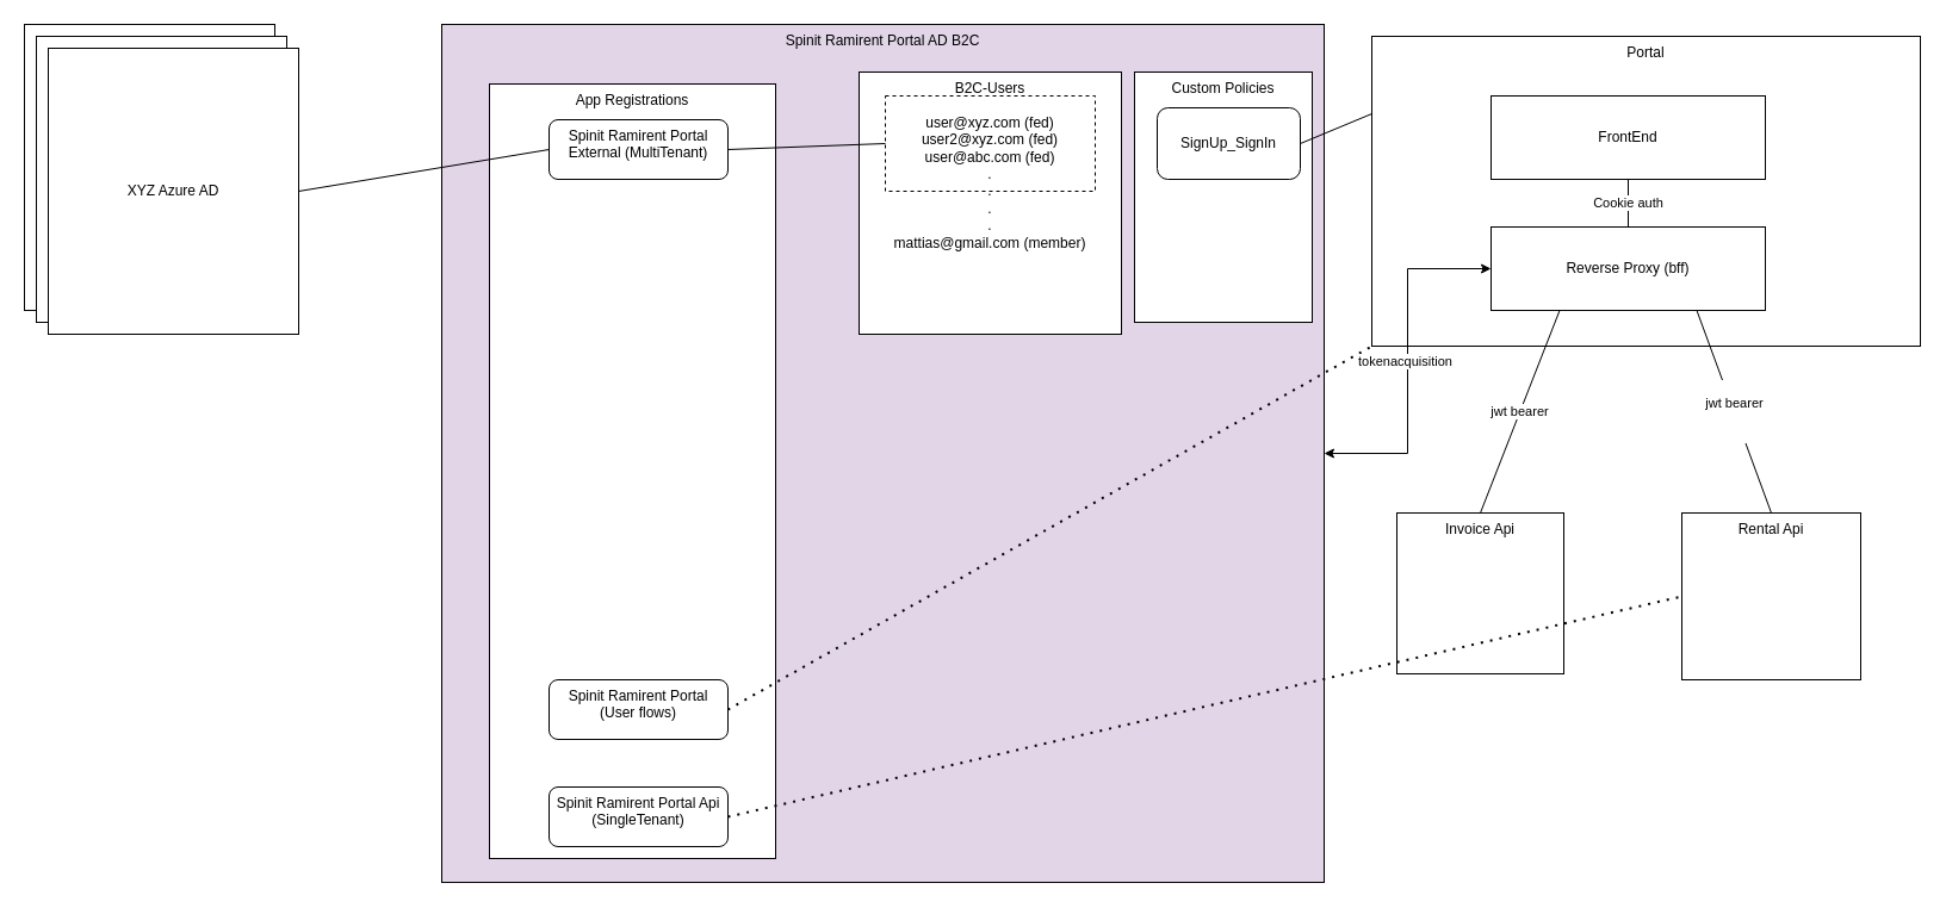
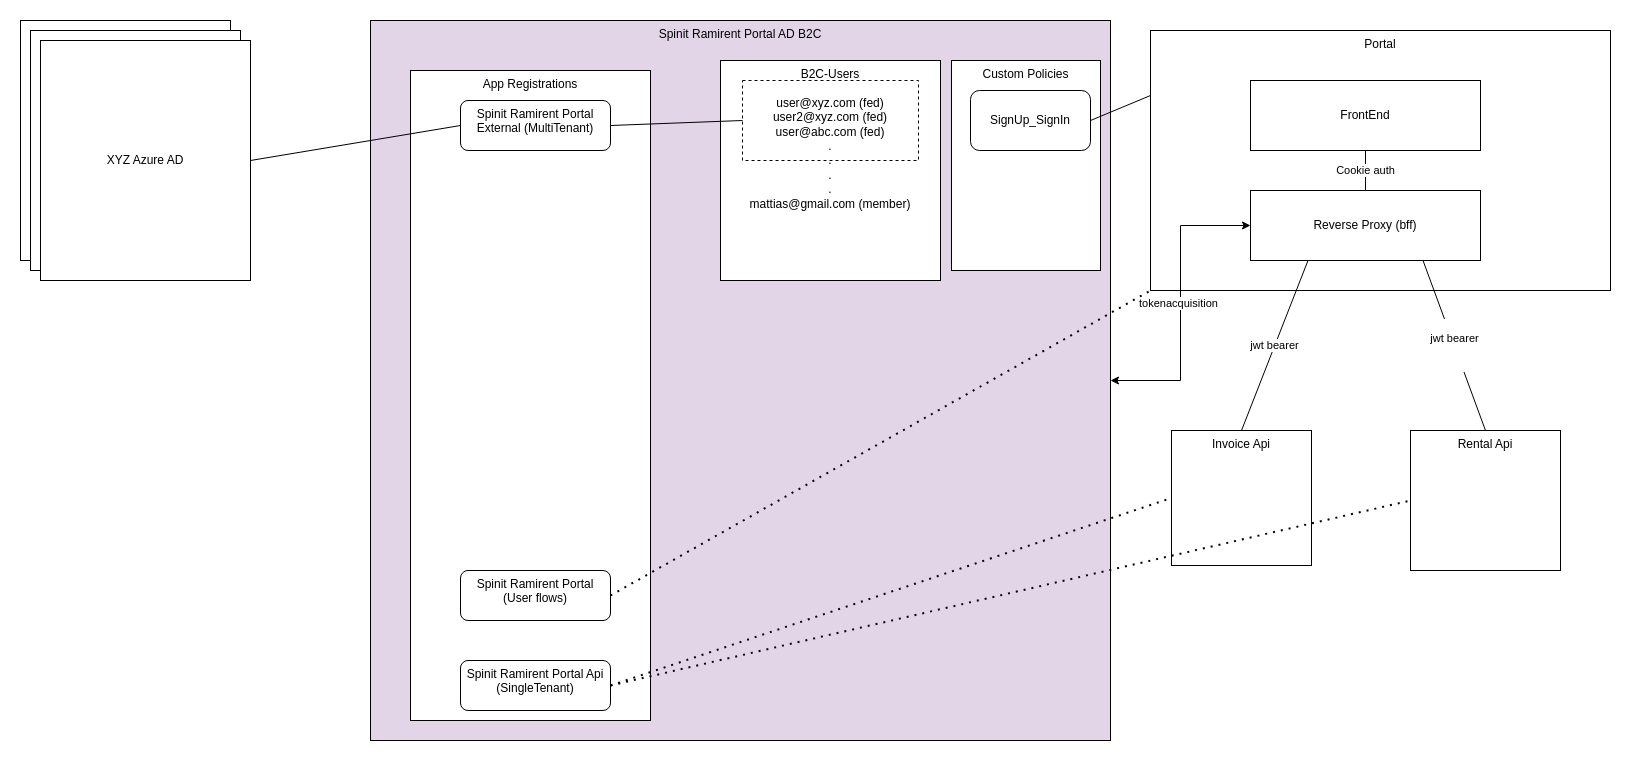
  <mxCell id="0" />
  <mxCell id="1" parent="0" />
  <mxCell id="2" value="" style="rounded=0;whiteSpace=wrap;html=1;" vertex="1" parent="1"><mxGeometry x="20" y="20" width="210" height="240" as="geometry" /></mxCell>
  <mxCell id="3" value="Spinit Ramirent Portal AD B2C" style="rounded=0;whiteSpace=wrap;html=1;verticalAlign=top;fillColor=#e1d5e7;" vertex="1" parent="1"><mxGeometry x="370" y="20" width="740" height="720" as="geometry" /></mxCell>
  <mxCell id="4" value="" style="rounded=0;whiteSpace=wrap;html=1;" vertex="1" parent="1"><mxGeometry x="30" y="30" width="210" height="240" as="geometry" /></mxCell>
  <mxCell id="5" value="XYZ Azure AD" style="rounded=0;whiteSpace=wrap;html=1;" vertex="1" parent="1"><mxGeometry x="40" y="40" width="210" height="240" as="geometry" /></mxCell>
  <mxCell id="6" value="B2C-Users&lt;br&gt;&lt;br&gt;user@xyz.com (fed)&lt;br&gt;user2@xyz.com (fed)&lt;br&gt;user@abc.com (fed)&lt;br&gt;.&lt;br&gt;.&lt;br&gt;.&lt;br&gt;.&lt;br&gt;mattias@gmail.com (member)" style="rounded=0;whiteSpace=wrap;html=1;verticalAlign=top;" vertex="1" parent="1"><mxGeometry x="720" y="60" width="220" height="220" as="geometry" /></mxCell>
  <mxCell id="7" value="" style="rounded=0;whiteSpace=wrap;html=1;fillColor=none;dashed=1;" vertex="1" parent="1"><mxGeometry x="742" y="80" width="176" height="80" as="geometry" /></mxCell>
  <mxCell id="8" value="App Registrations" style="rounded=0;whiteSpace=wrap;html=1;verticalAlign=top;" vertex="1" parent="1"><mxGeometry x="410" y="70" width="240" height="650" as="geometry" /></mxCell>
  <mxCell id="9" value="Spinit Ramirent Portal External (MultiTenant)" style="rounded=1;whiteSpace=wrap;html=1;verticalAlign=top;" vertex="1" parent="1"><mxGeometry x="460" y="100" width="150" height="50" as="geometry" /></mxCell>
  <mxCell id="10" value="" style="endArrow=none;html=1;rounded=0;entryX=0;entryY=0.5;entryDx=0;entryDy=0;exitX=1;exitY=0.5;exitDx=0;exitDy=0;" edge="1" parent="1" source="5" target="9"><mxGeometry width="50" height="50" relative="1" as="geometry"><mxPoint x="210" y="370" as="sourcePoint" /><mxPoint x="260" y="320" as="targetPoint" /></mxGeometry></mxCell>
  <mxCell id="11" value="" style="endArrow=none;html=1;rounded=0;entryX=0;entryY=0.5;entryDx=0;entryDy=0;exitX=1;exitY=0.5;exitDx=0;exitDy=0;" edge="1" parent="1" source="9" target="7"><mxGeometry width="50" height="50" relative="1" as="geometry"><mxPoint x="390" y="420" as="sourcePoint" /><mxPoint x="440" y="370" as="targetPoint" /></mxGeometry></mxCell>
  <mxCell id="12" value="Spinit Ramirent Portal (User flows)" style="rounded=1;whiteSpace=wrap;html=1;verticalAlign=top;" vertex="1" parent="1"><mxGeometry x="460" y="570" width="150" height="50" as="geometry" /></mxCell>
  <mxCell id="13" value="Spinit Ramirent Portal Api (SingleTenant)" style="rounded=1;whiteSpace=wrap;html=1;verticalAlign=top;" vertex="1" parent="1"><mxGeometry x="460" y="660" width="150" height="50" as="geometry" /></mxCell>
  <mxCell id="14" value="Custom Policies" style="rounded=0;whiteSpace=wrap;html=1;verticalAlign=top;" vertex="1" parent="1"><mxGeometry x="951" y="60" width="149" height="210" as="geometry" /></mxCell>
  <mxCell id="15" value="SignUp_SignIn" style="rounded=1;whiteSpace=wrap;html=1;" vertex="1" parent="1"><mxGeometry x="970" y="90" width="120" height="60" as="geometry" /></mxCell>
  <mxCell id="16" value="Portal" style="rounded=0;whiteSpace=wrap;html=1;verticalAlign=top;" vertex="1" parent="1"><mxGeometry x="1150" y="30" width="460" height="260" as="geometry" /></mxCell>
  <mxCell id="17" value="Invoice Api" style="rounded=0;whiteSpace=wrap;html=1;verticalAlign=top;" vertex="1" parent="1"><mxGeometry x="1171" y="430" width="140" height="135" as="geometry" /></mxCell>
  <mxCell id="18" value="Rental Api" style="rounded=0;whiteSpace=wrap;html=1;verticalAlign=top;" vertex="1" parent="1"><mxGeometry x="1410" y="430" width="150" height="140" as="geometry" /></mxCell>
  <mxCell id="19" value="Reverse Proxy (bff)" style="rounded=0;whiteSpace=wrap;html=1;" vertex="1" parent="1"><mxGeometry x="1250" y="190" width="230" height="70" as="geometry" /></mxCell>
  <mxCell id="20" value="FrontEnd" style="rounded=0;whiteSpace=wrap;html=1;" vertex="1" parent="1"><mxGeometry x="1250" y="80" width="230" height="70" as="geometry" /></mxCell>
  <mxCell id="21" value="Cookie auth" style="endArrow=none;html=1;rounded=0;entryX=0.5;entryY=1;entryDx=0;entryDy=0;exitX=0.5;exitY=0;exitDx=0;exitDy=0;" edge="1" parent="1" source="19" target="20"><mxGeometry width="50" height="50" relative="1" as="geometry"><mxPoint x="1350" y="200" as="sourcePoint" /><mxPoint x="1400" y="150" as="targetPoint" /></mxGeometry></mxCell>
  <mxCell id="22" value="jwt bearer" style="endArrow=none;html=1;rounded=0;entryX=0.25;entryY=1;entryDx=0;entryDy=0;exitX=0.5;exitY=0;exitDx=0;exitDy=0;" edge="1" parent="1" source="17" target="19"><mxGeometry width="50" height="50" relative="1" as="geometry"><mxPoint x="1220" y="350" as="sourcePoint" /><mxPoint x="1270" y="300" as="targetPoint" /></mxGeometry></mxCell>
  <mxCell id="23" value="&#10;&lt;span style=&quot;color: rgb(0, 0, 0); font-family: Helvetica; font-size: 11px; font-style: normal; font-variant-ligatures: normal; font-variant-caps: normal; font-weight: 400; letter-spacing: normal; orphans: 2; text-align: center; text-indent: 0px; text-transform: none; widows: 2; word-spacing: 0px; -webkit-text-stroke-width: 0px; background-color: rgb(255, 255, 255); text-decoration-thickness: initial; text-decoration-style: initial; text-decoration-color: initial; float: none; display: inline !important;&quot;&gt;jwt bearer&lt;/span&gt;&#10;&#10;" style="endArrow=none;html=1;rounded=0;entryX=0.75;entryY=1;entryDx=0;entryDy=0;exitX=0.5;exitY=0;exitDx=0;exitDy=0;" edge="1" parent="1" source="18" target="19"><mxGeometry width="50" height="50" relative="1" as="geometry"><mxPoint x="1251" y="440" as="sourcePoint" /><mxPoint x="1317.5" y="270" as="targetPoint" /></mxGeometry></mxCell>
  <mxCell id="24" value="" style="endArrow=classic;startArrow=classic;html=1;rounded=0;entryX=0;entryY=0.5;entryDx=0;entryDy=0;exitX=1;exitY=0.5;exitDx=0;exitDy=0;" edge="1" parent="1" source="3" target="19"><mxGeometry width="50" height="50" relative="1" as="geometry"><mxPoint x="590" y="480" as="sourcePoint" /><mxPoint x="1160" y="235" as="targetPoint" /><Array as="points"><mxPoint x="1180" y="380" /><mxPoint x="1180" y="225" /></Array></mxGeometry></mxCell>
  <mxCell id="25" value="tokenacquisition" style="edgeLabel;html=1;align=center;verticalAlign=middle;resizable=0;points=[];" vertex="1" connectable="0" parent="24"><mxGeometry x="0.001" y="3" relative="1" as="geometry"><mxPoint as="offset" /></mxGeometry></mxCell>
+ <mxCell id="26" value="" style="endArrow=none;dashed=1;html=1;dashPattern=1 3;strokeWidth=2;rounded=0;entryX=0;entryY=0.5;entryDx=0;entryDy=0;exitX=1;exitY=0.5;exitDx=0;exitDy=0;" edge="1" parent="1" source="13" target="17"><mxGeometry width="50" height="50" relative="1" as="geometry"><mxPoint x="1220" y="650" as="sourcePoint" /><mxPoint x="910" y="340" as="targetPoint" /></mxGeometry></mxCell>
  <mxCell id="27" value="" style="endArrow=none;dashed=1;html=1;dashPattern=1 3;strokeWidth=2;rounded=0;entryX=0;entryY=0.5;entryDx=0;entryDy=0;exitX=1;exitY=0.5;exitDx=0;exitDy=0;" edge="1" parent="1" source="13" target="18"><mxGeometry width="50" height="50" relative="1" as="geometry"><mxPoint x="620" y="675" as="sourcePoint" /><mxPoint x="1181" y="507.5" as="targetPoint" /></mxGeometry></mxCell>
  <mxCell id="28" value="" style="endArrow=none;dashed=1;html=1;dashPattern=1 3;strokeWidth=2;rounded=0;exitX=1;exitY=0.5;exitDx=0;exitDy=0;entryX=0;entryY=1;entryDx=0;entryDy=0;" edge="1" parent="1" source="12" target="16"><mxGeometry width="50" height="50" relative="1" as="geometry"><mxPoint x="670" y="610" as="sourcePoint" /><mxPoint x="720" y="560" as="targetPoint" /></mxGeometry></mxCell>
  <mxCell id="29" value="" style="endArrow=none;html=1;rounded=0;exitX=1;exitY=0.5;exitDx=0;exitDy=0;entryX=0;entryY=0.25;entryDx=0;entryDy=0;" edge="1" parent="1" source="15" target="16"><mxGeometry width="50" height="50" relative="1" as="geometry"><mxPoint x="1150" y="150" as="sourcePoint" /><mxPoint x="1200" y="100" as="targetPoint" /></mxGeometry></mxCell>
